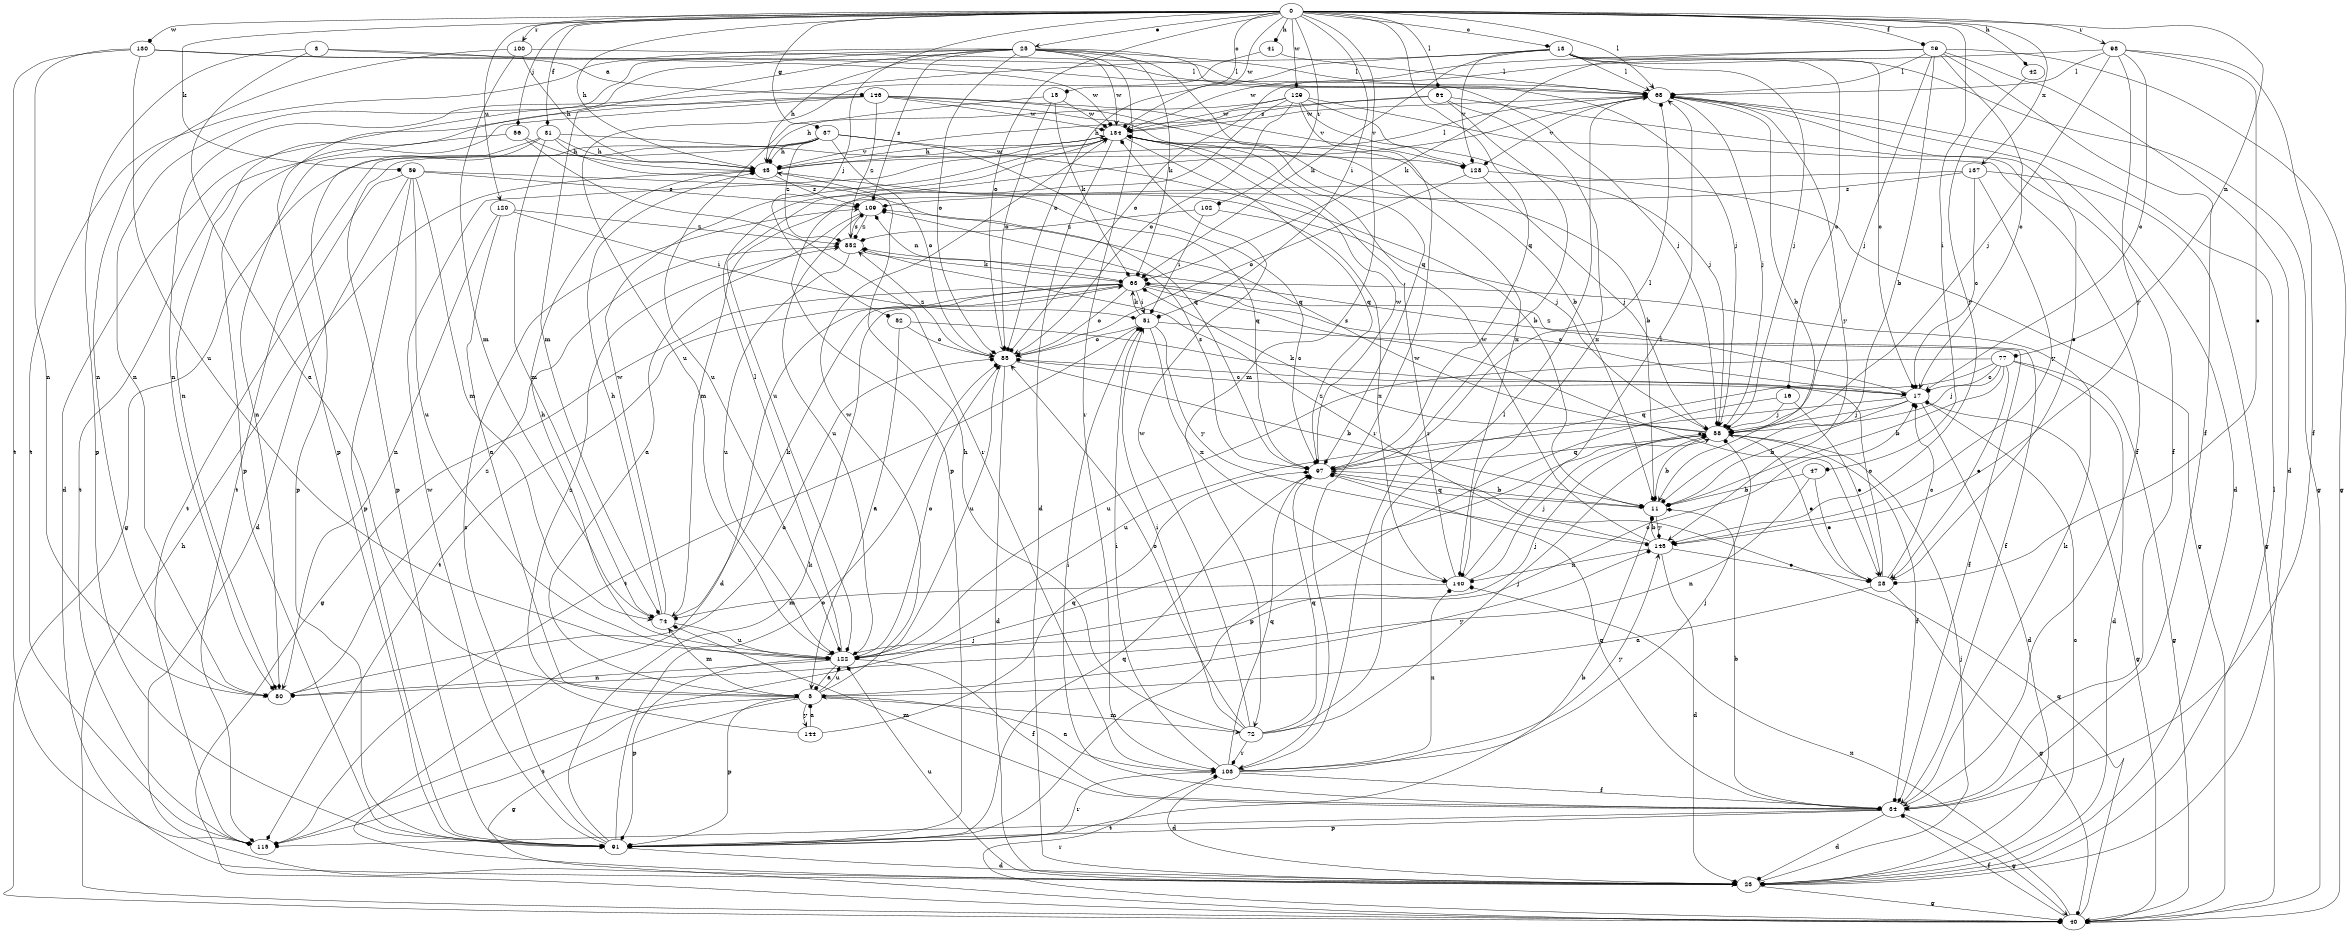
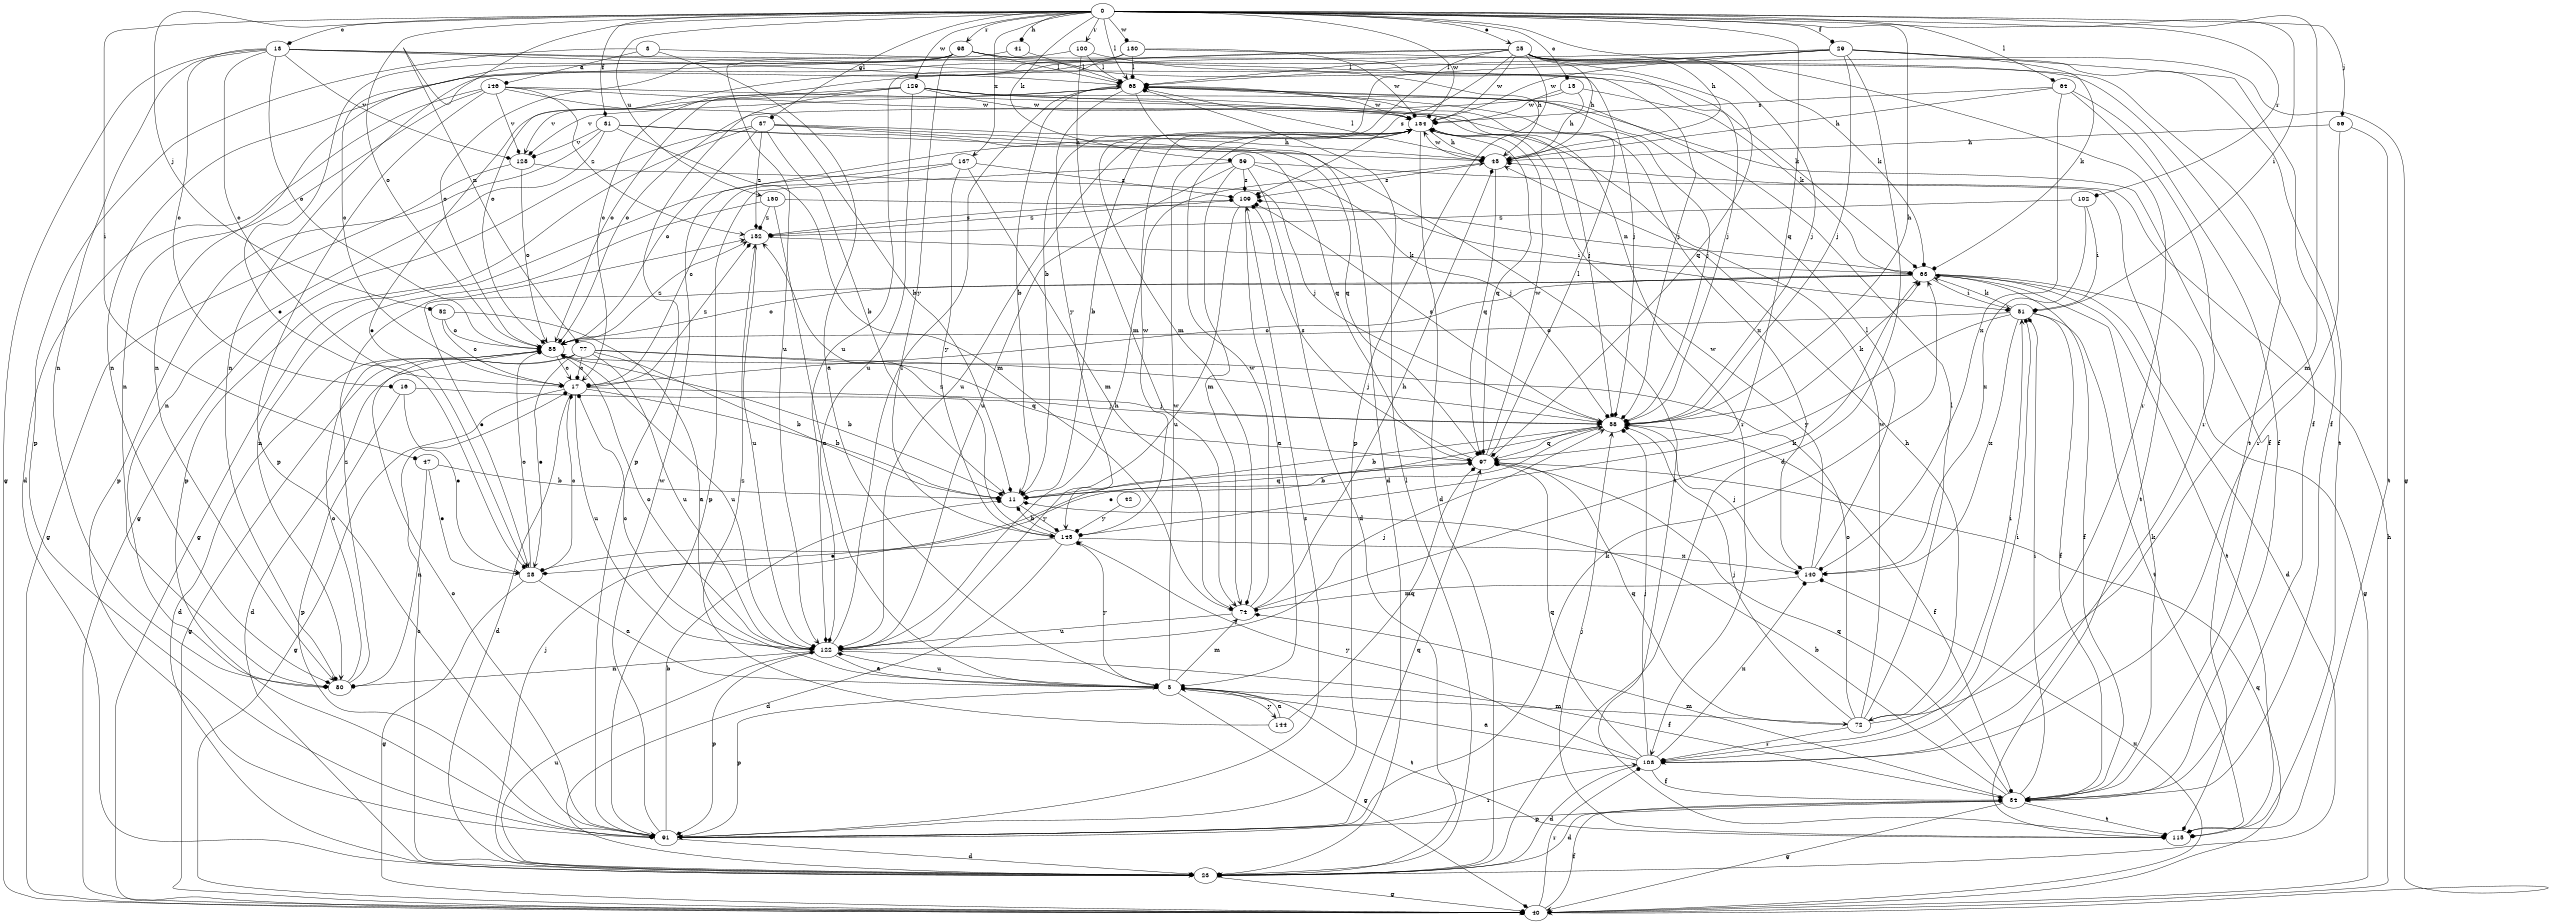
  strict digraph {
    edge [arrowhead=diamond]
    0
    13
    15
    25
    29
    31
    37
    41
    42
    45
    47
    51
    52
    56
    59
    64
    68
    72
    77
    85
    97
    98
    100
    102
-   120
+   120 [label=150]
    129
    130
    134
    137
    58
    40
    16
    17
    63
    80
    128
    91
    74
    115
    103
    109
    11
    23
    34
-   152 [label=852]
+   152
    122
    145
    28
    140
    5
    3
    146
    144
    0 -> 13 [label=c]
    0 -> 15 [arrowhead=dot label=c]
    0 -> 25 [arrowhead=vee label=e]
    0 -> 29 [arrowhead=dot label=f]
    0 -> 31 [label=f]
    0 -> 37 [arrowhead=dot label=g]
    0 -> 41 [arrowhead=dot label=h]
-   0 -> 42 [label=h]
+   0 -> 58 [label=h]
    0 -> 45 [arrowhead=vee label=h]
    0 -> 47 [arrowhead=dot label=i]
    0 -> 51 [arrowhead=dot label=i]
    0 -> 52 [arrowhead=dot label=j]
    0 -> 56 [label=j]
    0 -> 59 [arrowhead=dot label=k]
    0 -> 64 [label=l]
    0 -> 68 [arrowhead=vee label=l]
    0 -> 72 [arrowhead=vee label=m]
    0 -> 77 [arrowhead=dot label=n]
    0 -> 85 [arrowhead=vee label=o]
    0 -> 97 [arrowhead=dot label=q]
    0 -> 98 [arrowhead=vee label=r]
    0 -> 100 [arrowhead=vee label=r]
    0 -> 102 [arrowhead=dot label=r]
    0 -> 120 [arrowhead=vee label=u]
    0 -> 129 [label=w]
    0 -> 130 [arrowhead=dot label=w]
    0 -> 134 [arrowhead=dot label=w]
    0 -> 137 [arrowhead=vee label=x]
    13 -> 68 [arrowhead=vee label=l]
    13 -> 85 [arrowhead=dot label=o]
    13 -> 58 [label=j]
    13 -> 40 [label=g]
    13 -> 16 [arrowhead=dot label=c]
    13 -> 17 [label=c]
    13 -> 63 [label=k]
    13 -> 80 [label=n]
    13 -> 128 [label=v]
    15 -> 45 [arrowhead=vee label=h]
    15 -> 85 [label=o]
    15 -> 134 [label=w]
    15 -> 63 [label=k]
    25 -> 45 [arrowhead=vee label=h]
    25 -> 68 [label=l]
    25 -> 85 [label=o]
    25 -> 97 [label=q]
    25 -> 134 [arrowhead=vee label=w]
    25 -> 58 [arrowhead=vee label=j]
    25 -> 63 [arrowhead=dot label=k]
    25 -> 80 [arrowhead=dot label=n]
    25 -> 91 [arrowhead=vee label=p]
    25 -> 74 [label=m]
    25 -> 115 [label=t]
    25 -> 103 [label=r]
    25 -> 109 [label=s]
    29 -> 68 [arrowhead=dot label=l]
    29 -> 134 [arrowhead=vee label=w]
    29 -> 58 [label=j]
    29 -> 40 [arrowhead=vee label=g]
    29 -> 17 [arrowhead=vee label=c]
    29 -> 63 [arrowhead=dot label=k]
    29 -> 11 [arrowhead=dot label=b]
    29 -> 23 [label=d]
    29 -> 34 [arrowhead=vee label=f]
    31 -> 45 [label=h]
    31 -> 97 [label=q]
    31 -> 80 [label=n]
    31 -> 128 [arrowhead=dot label=v]
    31 -> 91 [label=p]
    31 -> 74 [arrowhead=dot label=m]
    37 -> 45 [arrowhead=dot label=h]
    37 -> 85 [arrowhead=vee label=o]
    37 -> 97 [arrowhead=dot label=q]
    37 -> 40 [arrowhead=dot label=g]
    37 -> 91 [label=p]
    37 -> 115 [label=t]
    37 -> 11 [arrowhead=vee label=b]
    37 -> 152 [label=z]
    41 -> 68 [arrowhead=vee label=l]
    41 -> 122 [arrowhead=vee label=u]
    42 -> 145 [arrowhead=dot label=y]
    45 -> 68 [arrowhead=vee label=l]
    45 -> 97 [arrowhead=dot label=q]
    45 -> 134 [arrowhead=vee label=w]
    45 -> 109 [arrowhead=dot label=s]
    47 -> 80 [arrowhead=dot label=n]
    47 -> 11 [label=b]
    47 -> 28 [arrowhead=vee label=e]
    51 -> 85 [arrowhead=vee label=o]
    51 -> 63 [arrowhead=vee label=k]
    51 -> 115 [arrowhead=dot label=t]
    51 -> 34 [label=f]
    51 -> 145 [arrowhead=dot label=y]
    51 -> 140 [label=x]
    52 -> 85 [arrowhead=vee label=o]
    52 -> 17 [arrowhead=vee label=c]
    52 -> 5 [arrowhead=vee label=a]
    56 -> 45 [arrowhead=dot label=h]
    56 -> 115 [label=t]
    56 -> 103 [arrowhead=dot label=r]
    59 -> 58 [arrowhead=dot label=j]
    59 -> 91 [arrowhead=vee label=p]
    59 -> 74 [arrowhead=vee label=m]
    59 -> 115 [label=t]
    59 -> 109 [label=s]
    59 -> 23 [arrowhead=vee label=d]
    59 -> 122 [arrowhead=vee label=u]
    64 -> 45 [label=h]
    64 -> 134 [label=s]
    64 -> 103 [arrowhead=vee label=r]
    64 -> 34 [arrowhead=vee label=f]
    64 -> 140 [arrowhead=dot label=x]
    68 -> 134 [arrowhead=vee label=w]
    68 -> 58 [arrowhead=dot label=j]
    68 -> 128 [label=v]
    68 -> 11 [arrowhead=vee label=b]
    68 -> 23 [arrowhead=dot label=d]
    68 -> 145 [arrowhead=vee label=y]
    68 -> 28 [arrowhead=vee label=e]
    72 -> 45 [arrowhead=vee label=h]
    72 -> 51 [arrowhead=vee label=i]
    72 -> 68 [arrowhead=vee label=l]
    72 -> 85 [arrowhead=vee label=o]
    72 -> 97 [arrowhead=dot label=q]
    72 -> 134 [label=w]
    72 -> 58 [label=j]
    72 -> 103 [label=r]
    77 -> 97 [arrowhead=vee label=q]
    77 -> 58 [label=j]
    77 -> 40 [arrowhead=vee label=g]
    77 -> 17 [arrowhead=dot label=c]
    77 -> 11 [label=b]
    77 -> 23 [arrowhead=vee label=d]
    77 -> 122 [label=u]
    77 -> 28 [arrowhead=vee label=e]
    85 -> 17 [arrowhead=vee label=c]
    85 -> 11 [label=b]
    85 -> 23 [arrowhead=vee label=d]
    85 -> 152 [arrowhead=vee label=z]
    85 -> 122 [arrowhead=dot label=u]
    97 -> 68 [arrowhead=dot label=l]
    97 -> 134 [label=w]
    97 -> 109 [arrowhead=dot label=s]
    97 -> 11 [label=b]
    98 -> 68 [label=l]
    98 -> 85 [arrowhead=dot label=o]
    98 -> 58 [label=j]
    98 -> 17 [arrowhead=vee label=c]
    98 -> 34 [arrowhead=dot label=f]
    98 -> 145 [arrowhead=vee label=y]
    98 -> 28 [arrowhead=dot label=e]
    100 -> 45 [arrowhead=vee label=h]
    100 -> 68 [label=l]
    100 -> 80 [arrowhead=vee label=n]
    100 -> 74 [arrowhead=vee label=m]
    102 -> 51 [label=i]
    102 -> 152 [label=z]
    102 -> 140 [arrowhead=vee label=x]
    120 -> 51 [label=i]
    120 -> 80 [arrowhead=vee label=n]
    120 -> 152 [arrowhead=dot label=z]
    120 -> 5 [arrowhead=vee label=a]
    129 -> 85 [arrowhead=vee label=o]
    129 -> 134 [arrowhead=dot label=w]
    129 -> 58 [arrowhead=dot label=j]
    129 -> 128 [arrowhead=vee label=v]
    129 -> 91 [label=p]
    129 -> 103 [arrowhead=vee label=r]
    129 -> 34 [arrowhead=vee label=f]
    129 -> 122 [label=u]
    130 -> 68 [arrowhead=dot label=l]
    130 -> 134 [arrowhead=dot label=w]
    130 -> 80 [label=n]
    130 -> 115 [label=t]
    130 -> 122 [label=u]
    134 -> 45 [arrowhead=dot label=h]
    134 -> 97 [label=q]
    134 -> 11 [arrowhead=vee label=b]
    134 -> 23 [arrowhead=dot label=d]
    134 -> 122 [label=u]
    137 -> 40 [arrowhead=dot label=g]
    137 -> 17 [arrowhead=dot label=c]
    137 -> 74 [arrowhead=vee label=m]
    137 -> 109 [label=s]
    137 -> 145 [label=y]
    58 -> 97 [arrowhead=vee label=q]
    58 -> 63 [label=k]
    58 -> 109 [arrowhead=dot label=s]
    58 -> 11 [label=b]
    58 -> 34 [arrowhead=dot label=f]
    58 -> 28 [arrowhead=dot label=e]
    40 -> 45 [label=h]
    40 -> 97 [arrowhead=vee label=q]
    40 -> 103 [arrowhead=dot label=r]
    40 -> 34 [arrowhead=dot label=f]
    40 -> 140 [arrowhead=dot label=x]
    16 -> 58 [arrowhead=vee label=j]
    16 -> 91 [arrowhead=dot label=p]
    16 -> 28 [arrowhead=vee label=e]
    17 -> 58 [label=j]
    17 -> 40 [arrowhead=dot label=g]
    17 -> 11 [label=b]
    17 -> 23 [label=d]
    17 -> 152 [label=z]
    17 -> 122 [label=u]
    63 -> 51 [arrowhead=vee label=i]
    63 -> 85 [arrowhead=vee label=o]
    63 -> 40 [arrowhead=dot label=g]
    63 -> 17 [arrowhead=dot label=c]
    63 -> 115 [label=t]
    63 -> 109 [label=n]
    63 -> 23 [arrowhead=vee label=d]
    63 -> 34 [arrowhead=vee label=f]
    63 -> 28 [arrowhead=vee label=e]
    80 -> 85 [arrowhead=dot label=o]
    80 -> 152 [arrowhead=vee label=z]
    128 -> 85 [arrowhead=vee label=o]
    128 -> 58 [arrowhead=vee label=j]
    128 -> 40 [arrowhead=dot label=g]
    91 -> 85 [arrowhead=dot label=o]
    91 -> 97 [arrowhead=vee label=q]
    91 -> 134 [arrowhead=vee label=w]
    91 -> 63 [arrowhead=vee label=k]
    91 -> 103 [arrowhead=vee label=r]
    91 -> 109 [arrowhead=vee label=s]
    91 -> 11 [arrowhead=dot label=b]
    91 -> 23 [label=d]
    74 -> 45 [label=h]
    74 -> 134 [arrowhead=vee label=w]
    74 -> 63 [arrowhead=vee label=k]
    74 -> 122 [label=u]
    115 -> 58 [arrowhead=vee label=j]
    103 -> 51 [arrowhead=dot label=i]
    103 -> 97 [label=q]
    103 -> 58 [arrowhead=dot label=j]
    103 -> 23 [arrowhead=dot label=d]
    103 -> 34 [arrowhead=dot label=f]
    103 -> 145 [arrowhead=vee label=y]
    103 -> 140 [arrowhead=dot label=x]
    103 -> 5 [arrowhead=vee label=a]
    109 -> 152 [arrowhead=dot label=z]
    109 -> 122 [label=u]
    109 -> 5 [arrowhead=dot label=a]
    11 -> 97 [arrowhead=dot label=q]
    11 -> 145 [label=y]
    23 -> 68 [arrowhead=dot label=l]
    23 -> 58 [arrowhead=vee label=j]
    23 -> 40 [arrowhead=dot label=g]
    23 -> 17 [arrowhead=dot label=c]
    23 -> 122 [label=u]
    34 -> 51 [label=i]
    34 -> 97 [arrowhead=dot label=q]
    34 -> 40 [arrowhead=vee label=g]
    34 -> 63 [label=k]
    34 -> 91 [arrowhead=vee label=p]
    34 -> 74 [label=m]
    34 -> 115 [arrowhead=dot label=t]
    34 -> 11 [label=b]
    34 -> 23 [arrowhead=dot label=d]
    152 -> 63 [arrowhead=dot label=k]
    152 -> 109 [arrowhead=dot label=s]
    152 -> 122 [arrowhead=dot label=u]
    122 -> 45 [arrowhead=vee label=h]
    122 -> 68 [arrowhead=vee label=l]
    122 -> 85 [label=o]
    122 -> 58 [arrowhead=vee label=j]
    122 -> 17 [arrowhead=dot label=c]
    122 -> 80 [arrowhead=dot label=n]
    122 -> 91 [label=p]
    122 -> 34 [label=f]
    122 -> 5 [arrowhead=dot label=a]
    145 -> 134 [arrowhead=vee label=w]
    145 -> 11 [label=b]
    145 -> 23 [label=d]
    145 -> 152 [arrowhead=vee label=z]
    145 -> 28 [label=e]
    145 -> 140 [arrowhead=dot label=x]
    28 -> 85 [arrowhead=dot label=o]
    28 -> 40 [arrowhead=dot label=g]
    28 -> 17 [label=c]
    28 -> 5 [arrowhead=dot label=a]
    140 -> 68 [arrowhead=vee label=l]
    140 -> 134 [arrowhead=vee label=w]
    140 -> 58 [arrowhead=dot label=j]
    140 -> 74 [arrowhead=dot label=m]
    5 -> 72 [arrowhead=vee label=m]
    5 -> 134 [arrowhead=vee label=w]
    5 -> 40 [label=g]
    5 -> 91 [label=p]
    5 -> 74 [arrowhead=vee label=m]
    5 -> 115 [arrowhead=dot label=t]
    5 -> 122 [label=u]
    5 -> 145 [arrowhead=dot label=y]
    5 -> 144 [arrowhead=vee label=y]
    3 -> 58 [label=j]
    3 -> 91 [label=p]
    3 -> 5 [arrowhead=dot label=a]
    3 -> 146 [arrowhead=dot label=a]
    146 -> 134 [label=w]
    146 -> 80 [label=n]
    146 -> 128 [label=v]
    146 -> 91 [arrowhead=dot label=p]
    146 -> 11 [label=b]
    146 -> 23 [label=d]
    146 -> 152 [arrowhead=vee label=z]
    146 -> 140 [label=x]
    144 -> 97 [label=q]
    144 -> 152 [arrowhead=vee label=z]
    144 -> 5 [arrowhead=dot label=a]
  }
